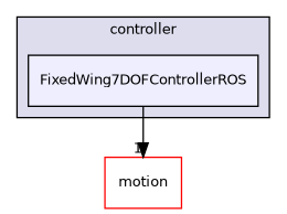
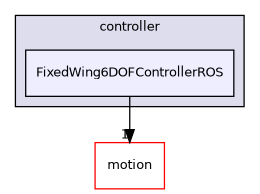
  digraph {
    compound=true
    node [fontname=Helvetica fontsize=10 shape=box style=filled]
-   n1 [fillcolor="#eeeeff" label=FixedWing7DOFControllerROS pencolor=black]
+   n1 [fillcolor="#eeeeff" label=FixedWing6DOFControllerROS pencolor=black]
    n2 [color=red fillcolor=white label=motion]
    subgraph cluster_1 {
      bgcolor="#ddddee"
      fontname=Helvetica
      fontsize=10
      label=controller
      pencolor=black
      n1
    }
    n1 -> n2 [headlabel=1 labeldistance=1.5 labelfontname=Helvetica labelfontsize=10]
  }
